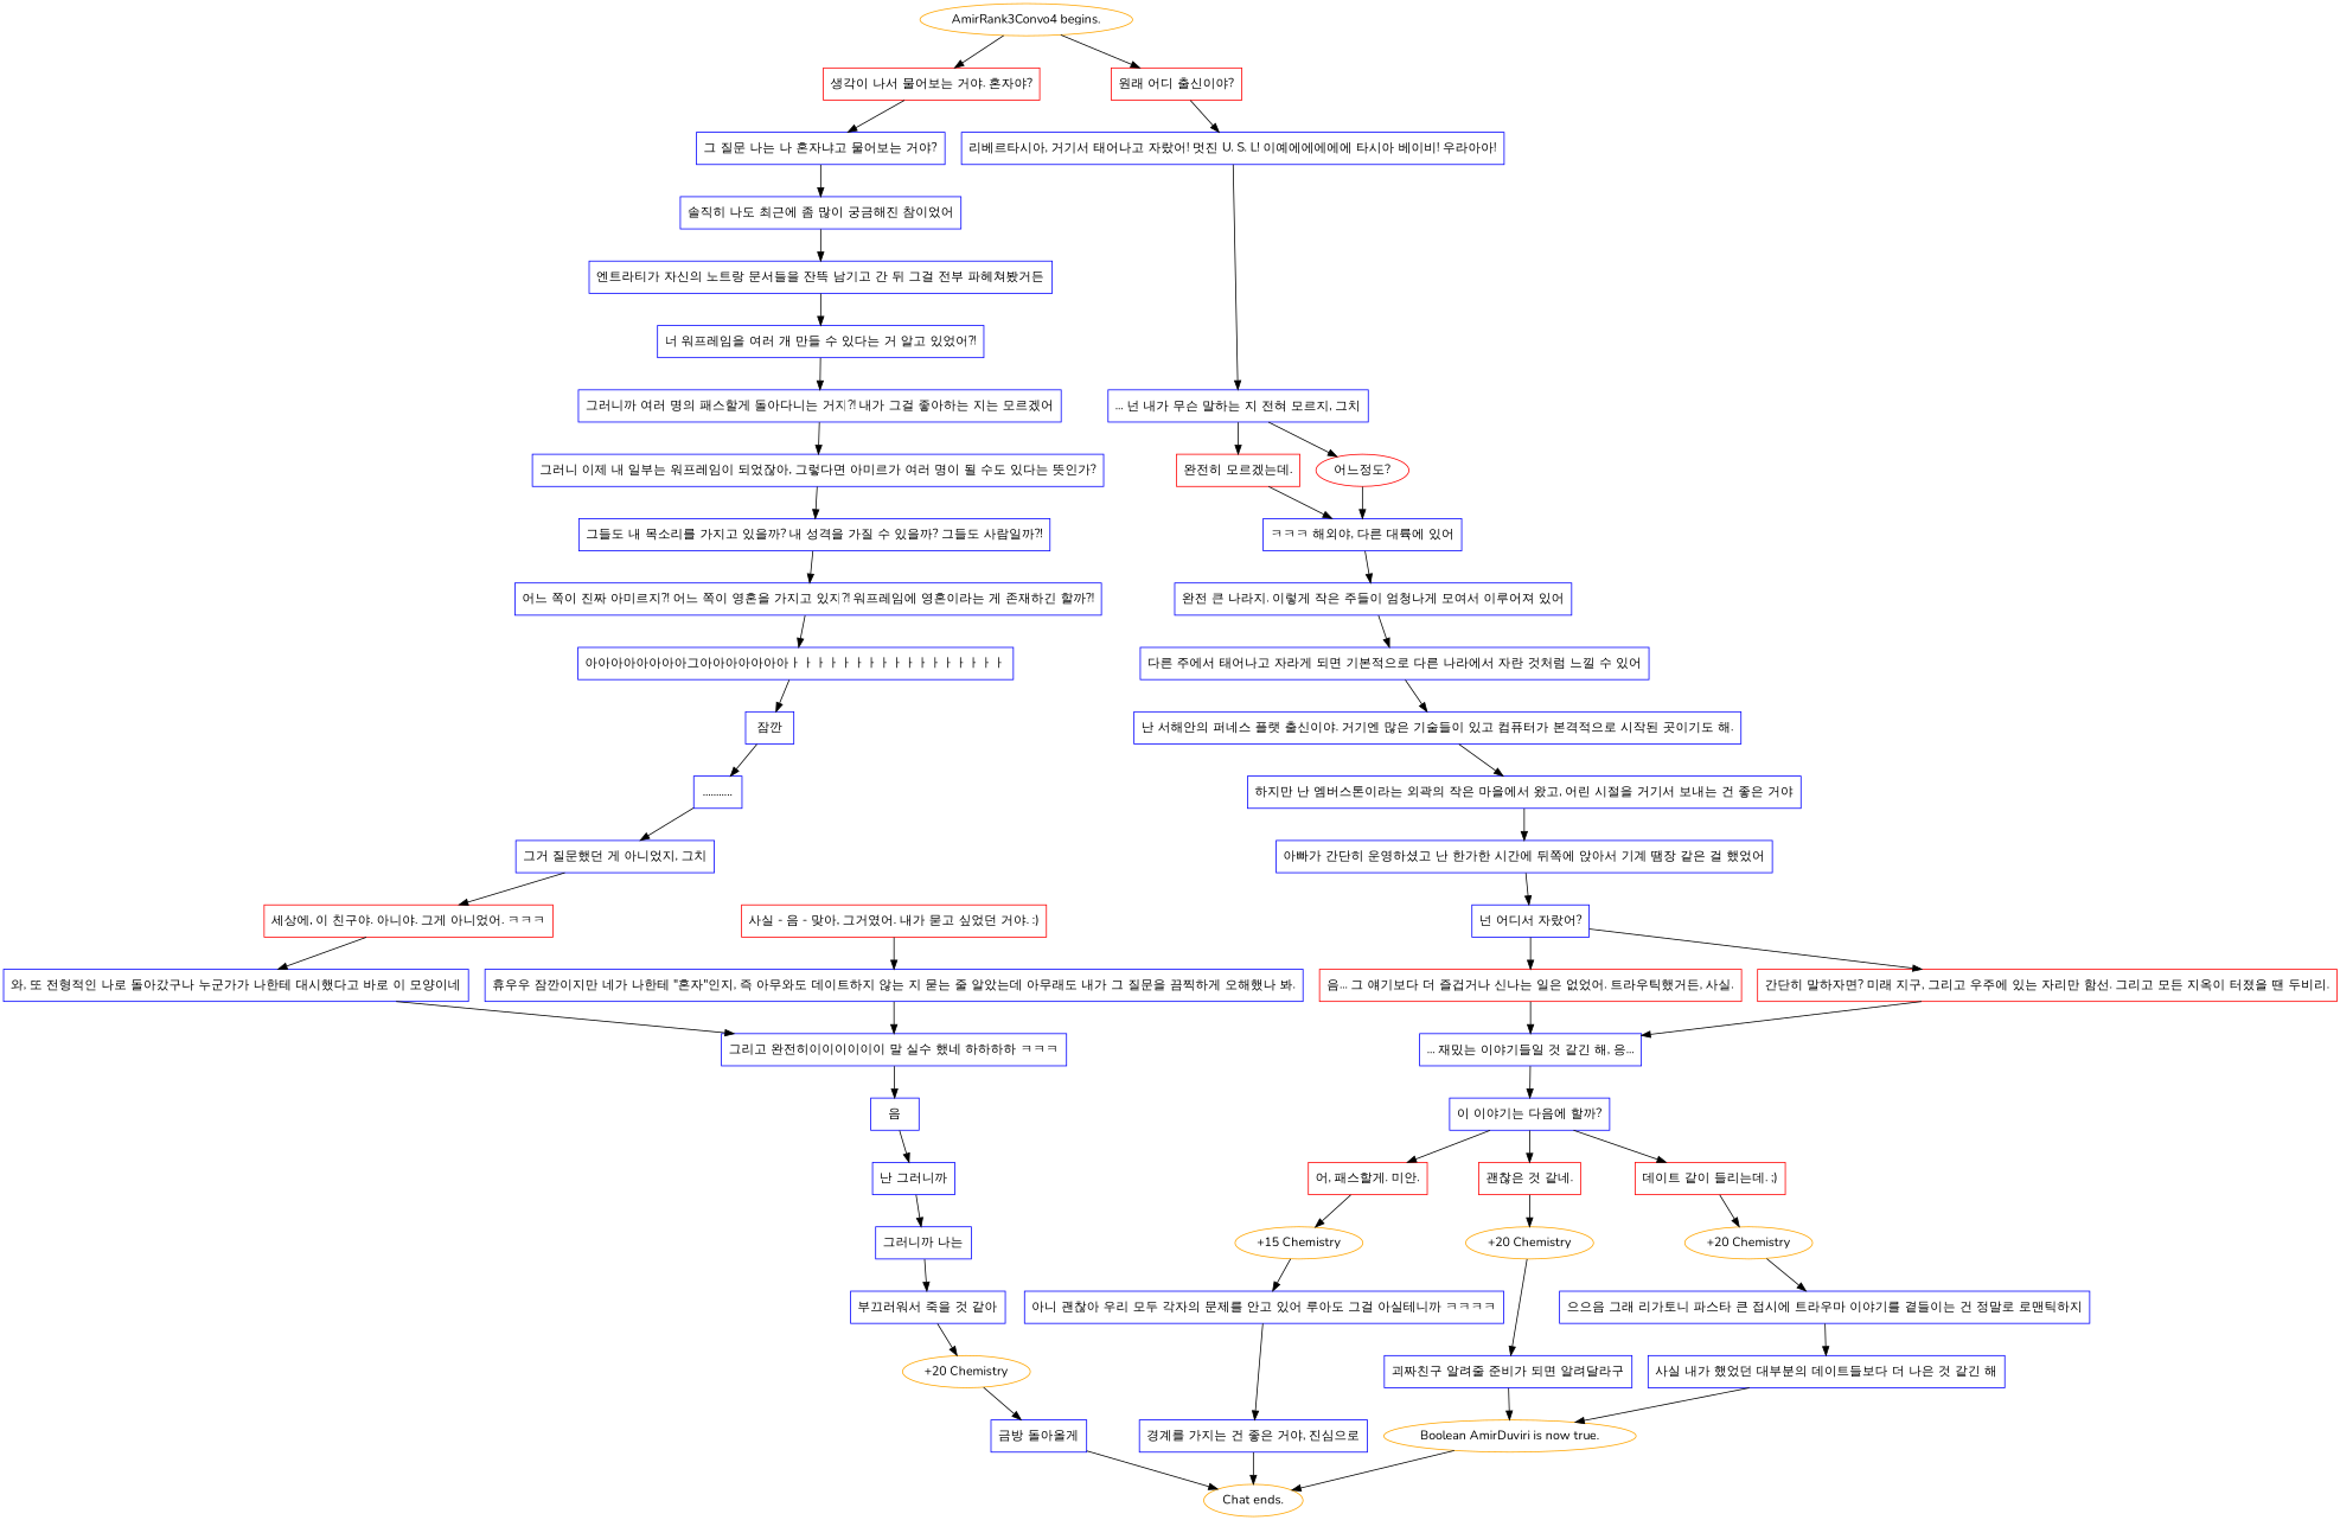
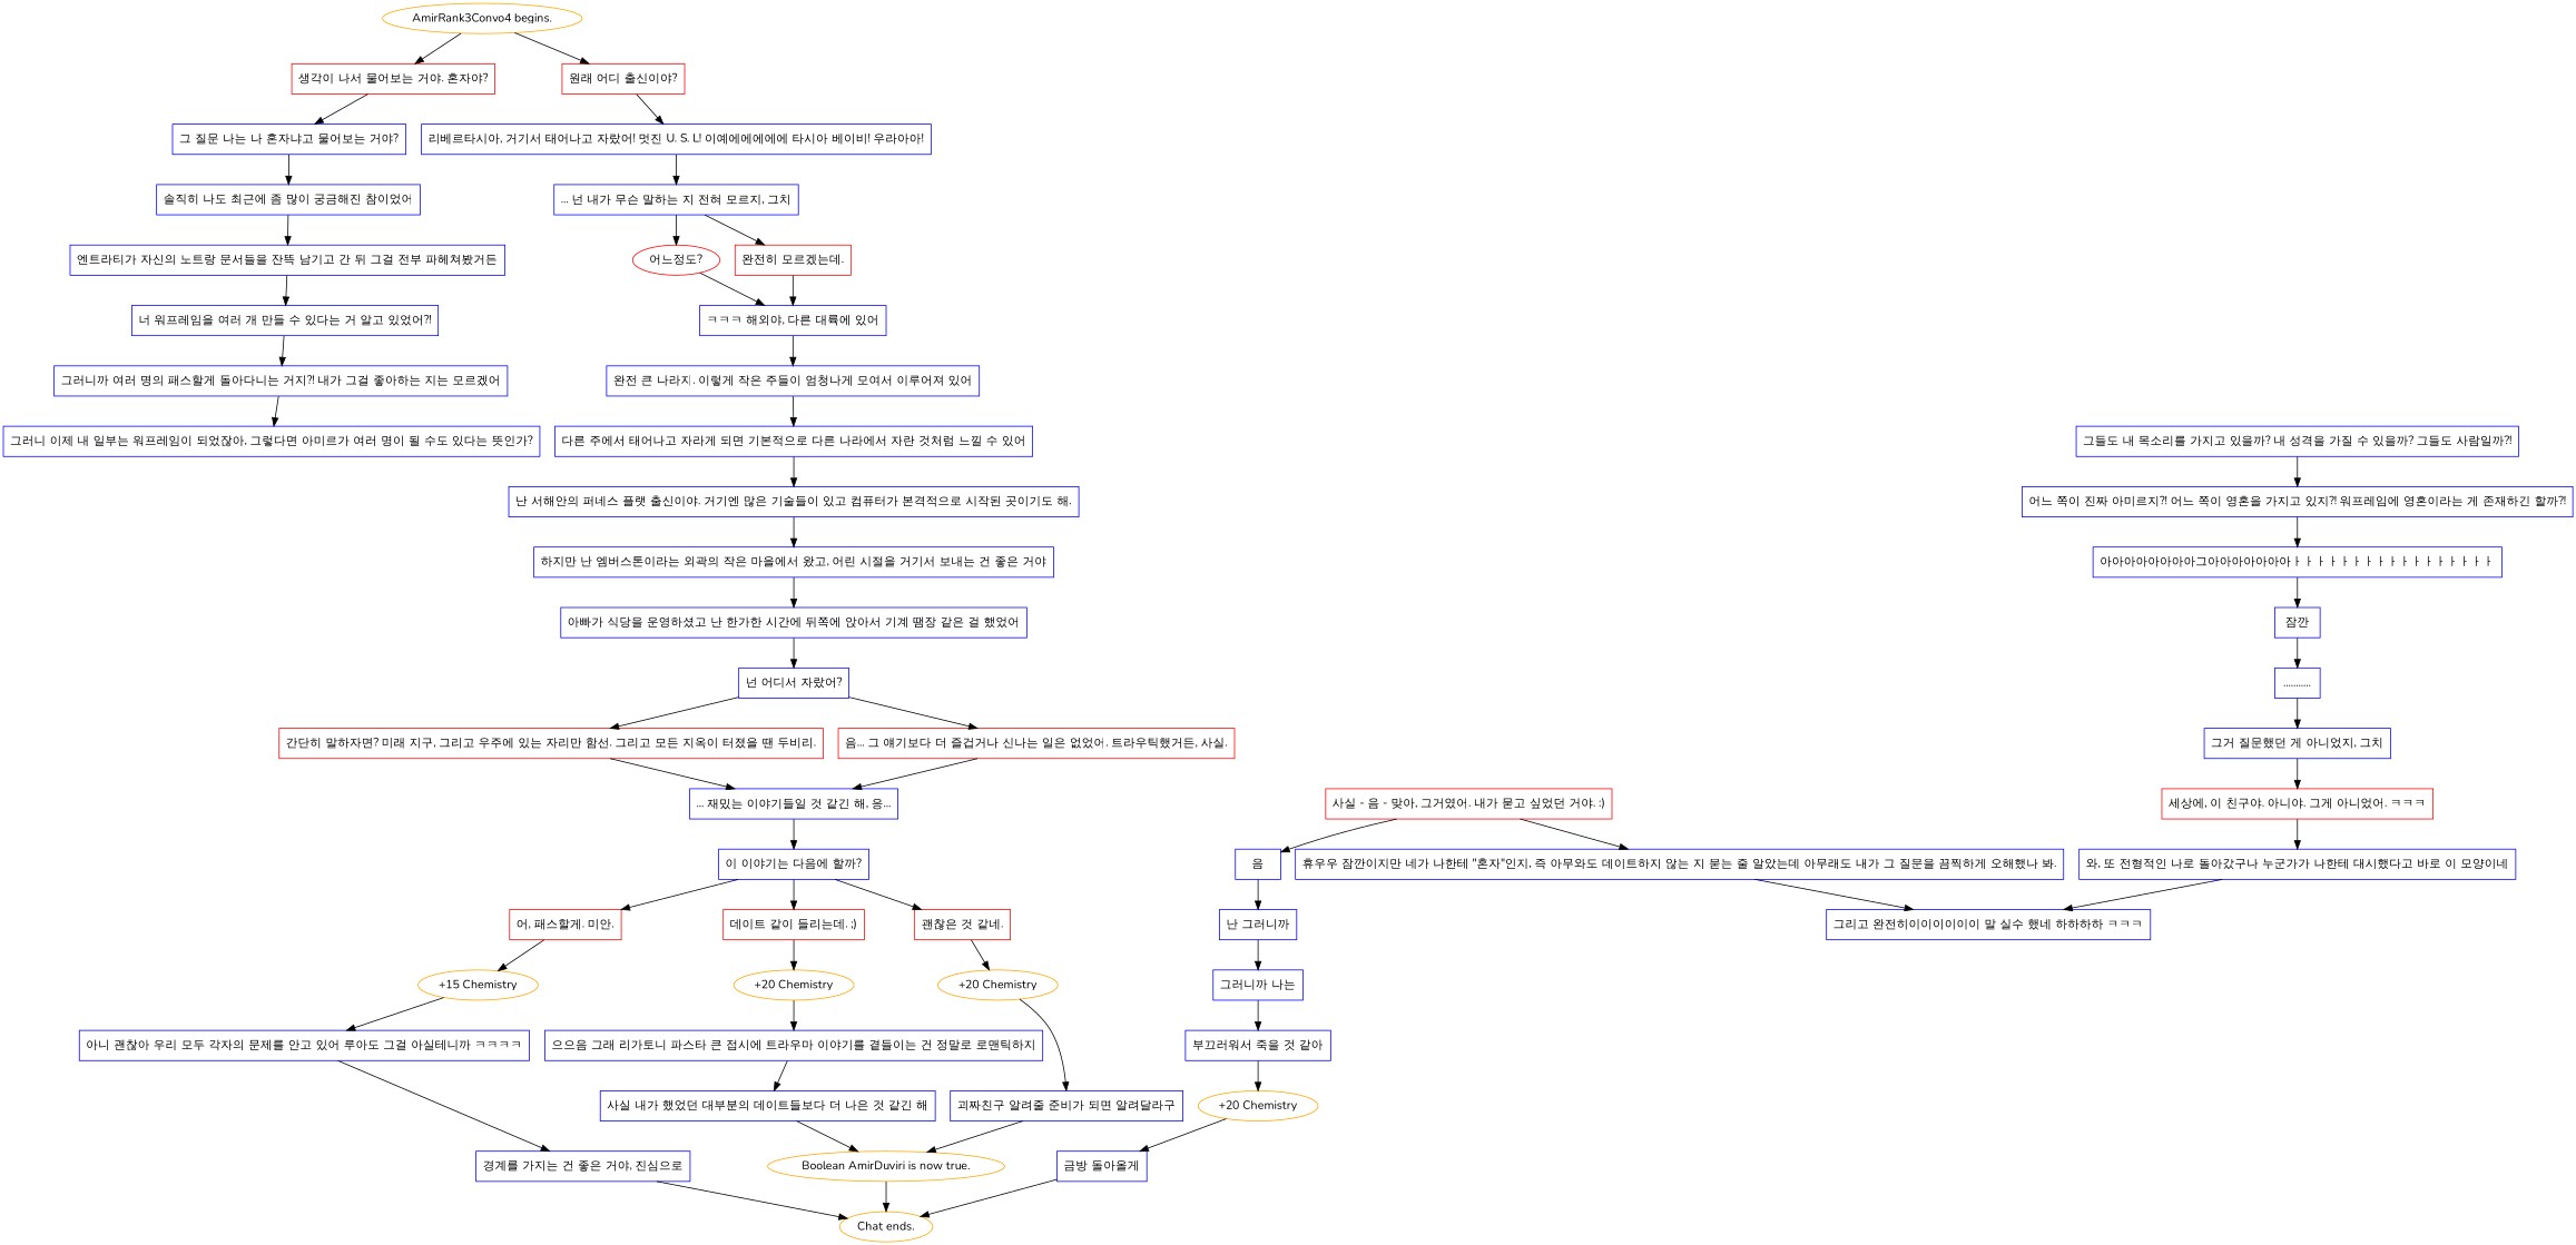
  digraph {
    fontname=Nunito
    node [color=blue fontname=Nunito shape=box]
    edge [fontname=Nunito]
    "AmirRank3Convo4 begins." [color=orange shape=""]
    n2 [color=red label="생각이 나서 물어보는 거야. 혼자야?"]
    n3 [color=red label="원래 어디 출신이야?"]
    n4 [label="그 질문 나는 나 혼자냐고 물어보는 거야?"]
    n5 [label="리베르타시아, 거기서 태어나고 자랐어! 멋진 U. S. L! 이예에에에에에 타시아 베이비! 우라아아!"]
    n6 [label="솔직히 나도 최근에 좀 많이 궁금해진 참이었어"]
    n7 [label="... 넌 내가 무슨 말하는 지 전혀 모르지, 그치"]
    n8 [label="엔트라티가 자신의 노트랑 문서들을 잔뜩 남기고 간 뒤 그걸 전부 파헤쳐봤거든"]
    n9 [color=red label="완전히 모르겠는데."]
    n10 [color=red label="어느정도?" shape=ellipse]
    n11 [label="너 워프레임을 여러 개 만들 수 있다는 거 알고 있었어?!"]
    n12 [label="ㅋㅋㅋ 해외야, 다른 대륙에 있어"]
    n13 [label="그러니까 여러 명의 패스할게 돌아다니는 거지?! 내가 그걸 좋아하는 지는 모르겠어"]
    n14 [label="완전 큰 나라지. 이렇게 작은 주들이 엄청나게 모여서 이루어져 있어"]
    n15 [label="그러니 이제 내 일부는 워프레임이 되었잖아, 그렇다면 아미르가 여러 명이 될 수도 있다는 뜻인가?"]
    n16 [label="다른 주에서 태어나고 자라게 되면 기본적으로 다른 나라에서 자란 것처럼 느낄 수 있어"]
    n17 [label="그들도 내 목소리를 가지고 있을까? 내 성격을 가질 수 있을까? 그들도 사람일까?!"]
    n18 [label="난 서해안의 퍼네스 플랫 출신이야. 거기엔 많은 기술들이 있고 컴퓨터가 본격적으로 시작된 곳이기도 해."]
    n19 [label="어느 쪽이 진짜 아미르지?! 어느 쪽이 영혼을 가지고 있지?! 워프레임에 영혼이라는 게 존재하긴 할까?!"]
    n20 [label="하지만 난 엠버스톤이라는 외곽의 작은 마을에서 왔고, 어린 시절을 거기서 보내는 건 좋은 거야"]
    n21 [label="아아아아아아아아그아아아아아아아ㅏㅏㅏㅏㅏㅏㅏㅏㅏㅏㅏㅏㅏㅏㅏㅏㅏ"]
-   n22 [label="아빠가 간단히 운영하셨고 난 한가한 시간에 뒤쪽에 앉아서 기계 땜장 같은 걸 했었어"]
+   n22 [label="아빠가 식당을 운영하셨고 난 한가한 시간에 뒤쪽에 앉아서 기계 땜장 같은 걸 했었어"]
    n23 [label="잠깐"]
    n24 [label="넌 어디서 자랐어?"]
    n25 [label="..........."]
    n26 [color=red label="음... 그 얘기보다 더 즐겁거나 신나는 일은 없었어. 트라우틱했거든, 사실."]
    n27 [color=red label="간단히 말하자면? 미래 지구, 그리고 우주에 있는 자리만 함선. 그리고 모든 지옥이 터졌을 땐 두비리."]
    n28 [label="그거 질문했던 게 아니었지, 그치"]
    n29 [label="... 재밌는 이야기들일 것 같긴 해, 응..."]
    n30 [color=red label="세상에, 이 친구야. 아니야. 그게 아니었어. ㅋㅋㅋ"]
    n31 [label="이 이야기는 다음에 할까?"]
    n32 [label="와, 또 전형적인 나로 돌아갔구나 누군가가 나한테 대시했다고 바로 이 모양이네"]
    n33 [color=red label="사실 - 음 - 맞아, 그거였어. 내가 묻고 싶었던 거야. :)"]
    n34 [label="휴우우 잠깐이지만 네가 나한테 \"혼자\"인지, 즉 아무와도 데이트하지 않는 지 묻는 줄 알았는데 아무래도 내가 그 질문을 끔찍하게 오해했나 봐."]
    n35 [color=red label="데이트 같이 들리는데. ;)"]
    n36 [color=red label="괜찮은 것 같네."]
    n37 [color=red label="어, 패스할게. 미안."]
    n38 [label="그리고 완전히이이이이이이 말 실수 했네 하하하하 ㅋㅋㅋ"]
    n39 [color=orange label="+20 Chemistry" shape=""]
    n40 [color=orange label="+20 Chemistry" shape=""]
    n41 [color=orange label="+15 Chemistry" shape=""]
    n42 [label="음"]
    n43 [label="으으음 그래 리가토니 파스타 큰 접시에 트라우마 이야기를 곁들이는 건 정말로 로맨틱하지"]
    n44 [label="괴짜친구 알려줄 준비가 되면 알려달라구"]
    n45 [label="아니 괜찮아 우리 모두 각자의 문제를 안고 있어 루아도 그걸 아실테니까 ㅋㅋㅋㅋ"]
    n46 [label="난 그러니까"]
    n47 [label="사실 내가 했었던 대부분의 데이트들보다 더 나은 것 같긴 해"]
    n48 [color=orange label="Boolean AmirDuviri is now true." shape=""]
    n49 [label="경계를 가지는 건 좋은 거야, 진심으로"]
    n50 [label="그러니까 나는"]
    "Chat ends." [color=orange shape=""]
    n52 [label="부끄러워서 죽을 것 같아"]
    n53 [color=orange label="+20 Chemistry" shape=""]
    n54 [label="금방 돌아올게"]
    "AmirRank3Convo4 begins." -> n2
    "AmirRank3Convo4 begins." -> n3
    n2 -> n4
    n3 -> n5
    n4 -> n6
    n5 -> n7
    n6 -> n8
    n7 -> n9
    n7 -> n10
    n8 -> n11
    n9 -> n12
    n10 -> n12
    n11 -> n13
    n12 -> n14
    n13 -> n15
    n14 -> n16
-   n15 -> n17
    n16 -> n18
    n17 -> n19
    n18 -> n20
    n19 -> n21
    n20 -> n22
    n21 -> n23
    n22 -> n24
    n23 -> n25
    n24 -> n26
    n24 -> n27
    n25 -> n28
    n26 -> n29
    n27 -> n29
    n28 -> n30
    n29 -> n31
    n30 -> n32
    n31 -> n35
    n31 -> n36
    n31 -> n37
    n32 -> n38
    n33 -> n34
    n34 -> n38
    n35 -> n39
    n36 -> n40
    n37 -> n41
-   n38 -> n42
+   n33 -> n42
    n39 -> n43
    n40 -> n44
    n41 -> n45
    n42 -> n46
    n43 -> n47
    n44 -> n48
    n45 -> n49
    n46 -> n50
    n47 -> n48
    n48 -> "Chat ends."
    n49 -> "Chat ends."
    n50 -> n52
    n52 -> n53
    n53 -> n54
    n54 -> "Chat ends."
  }
